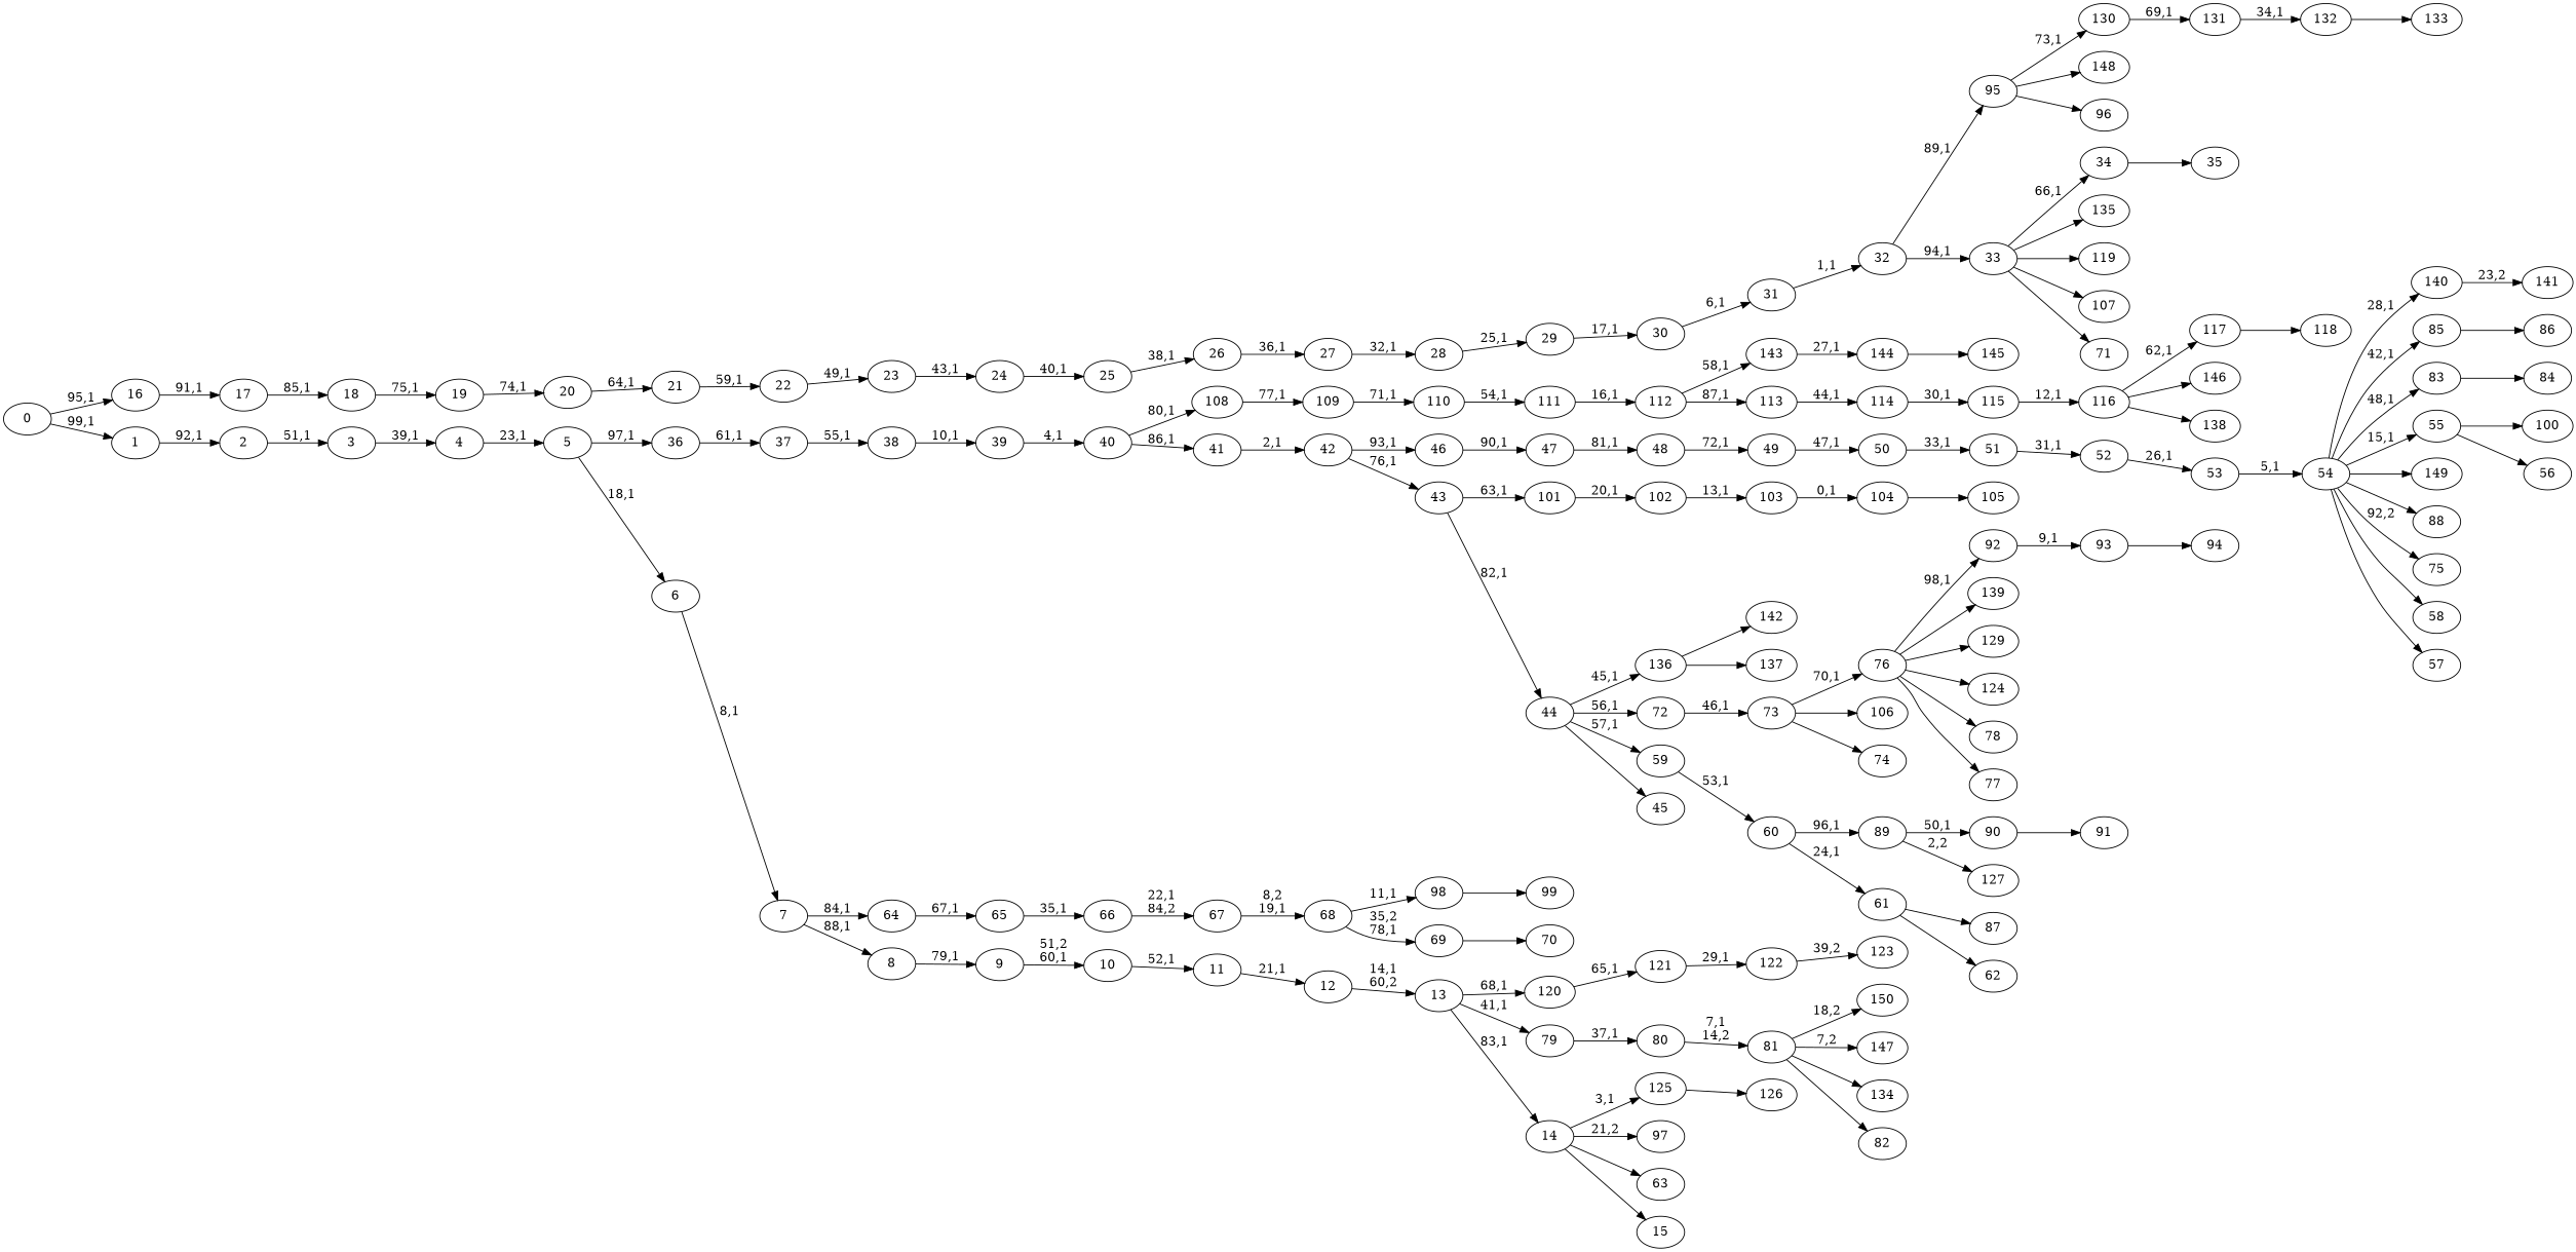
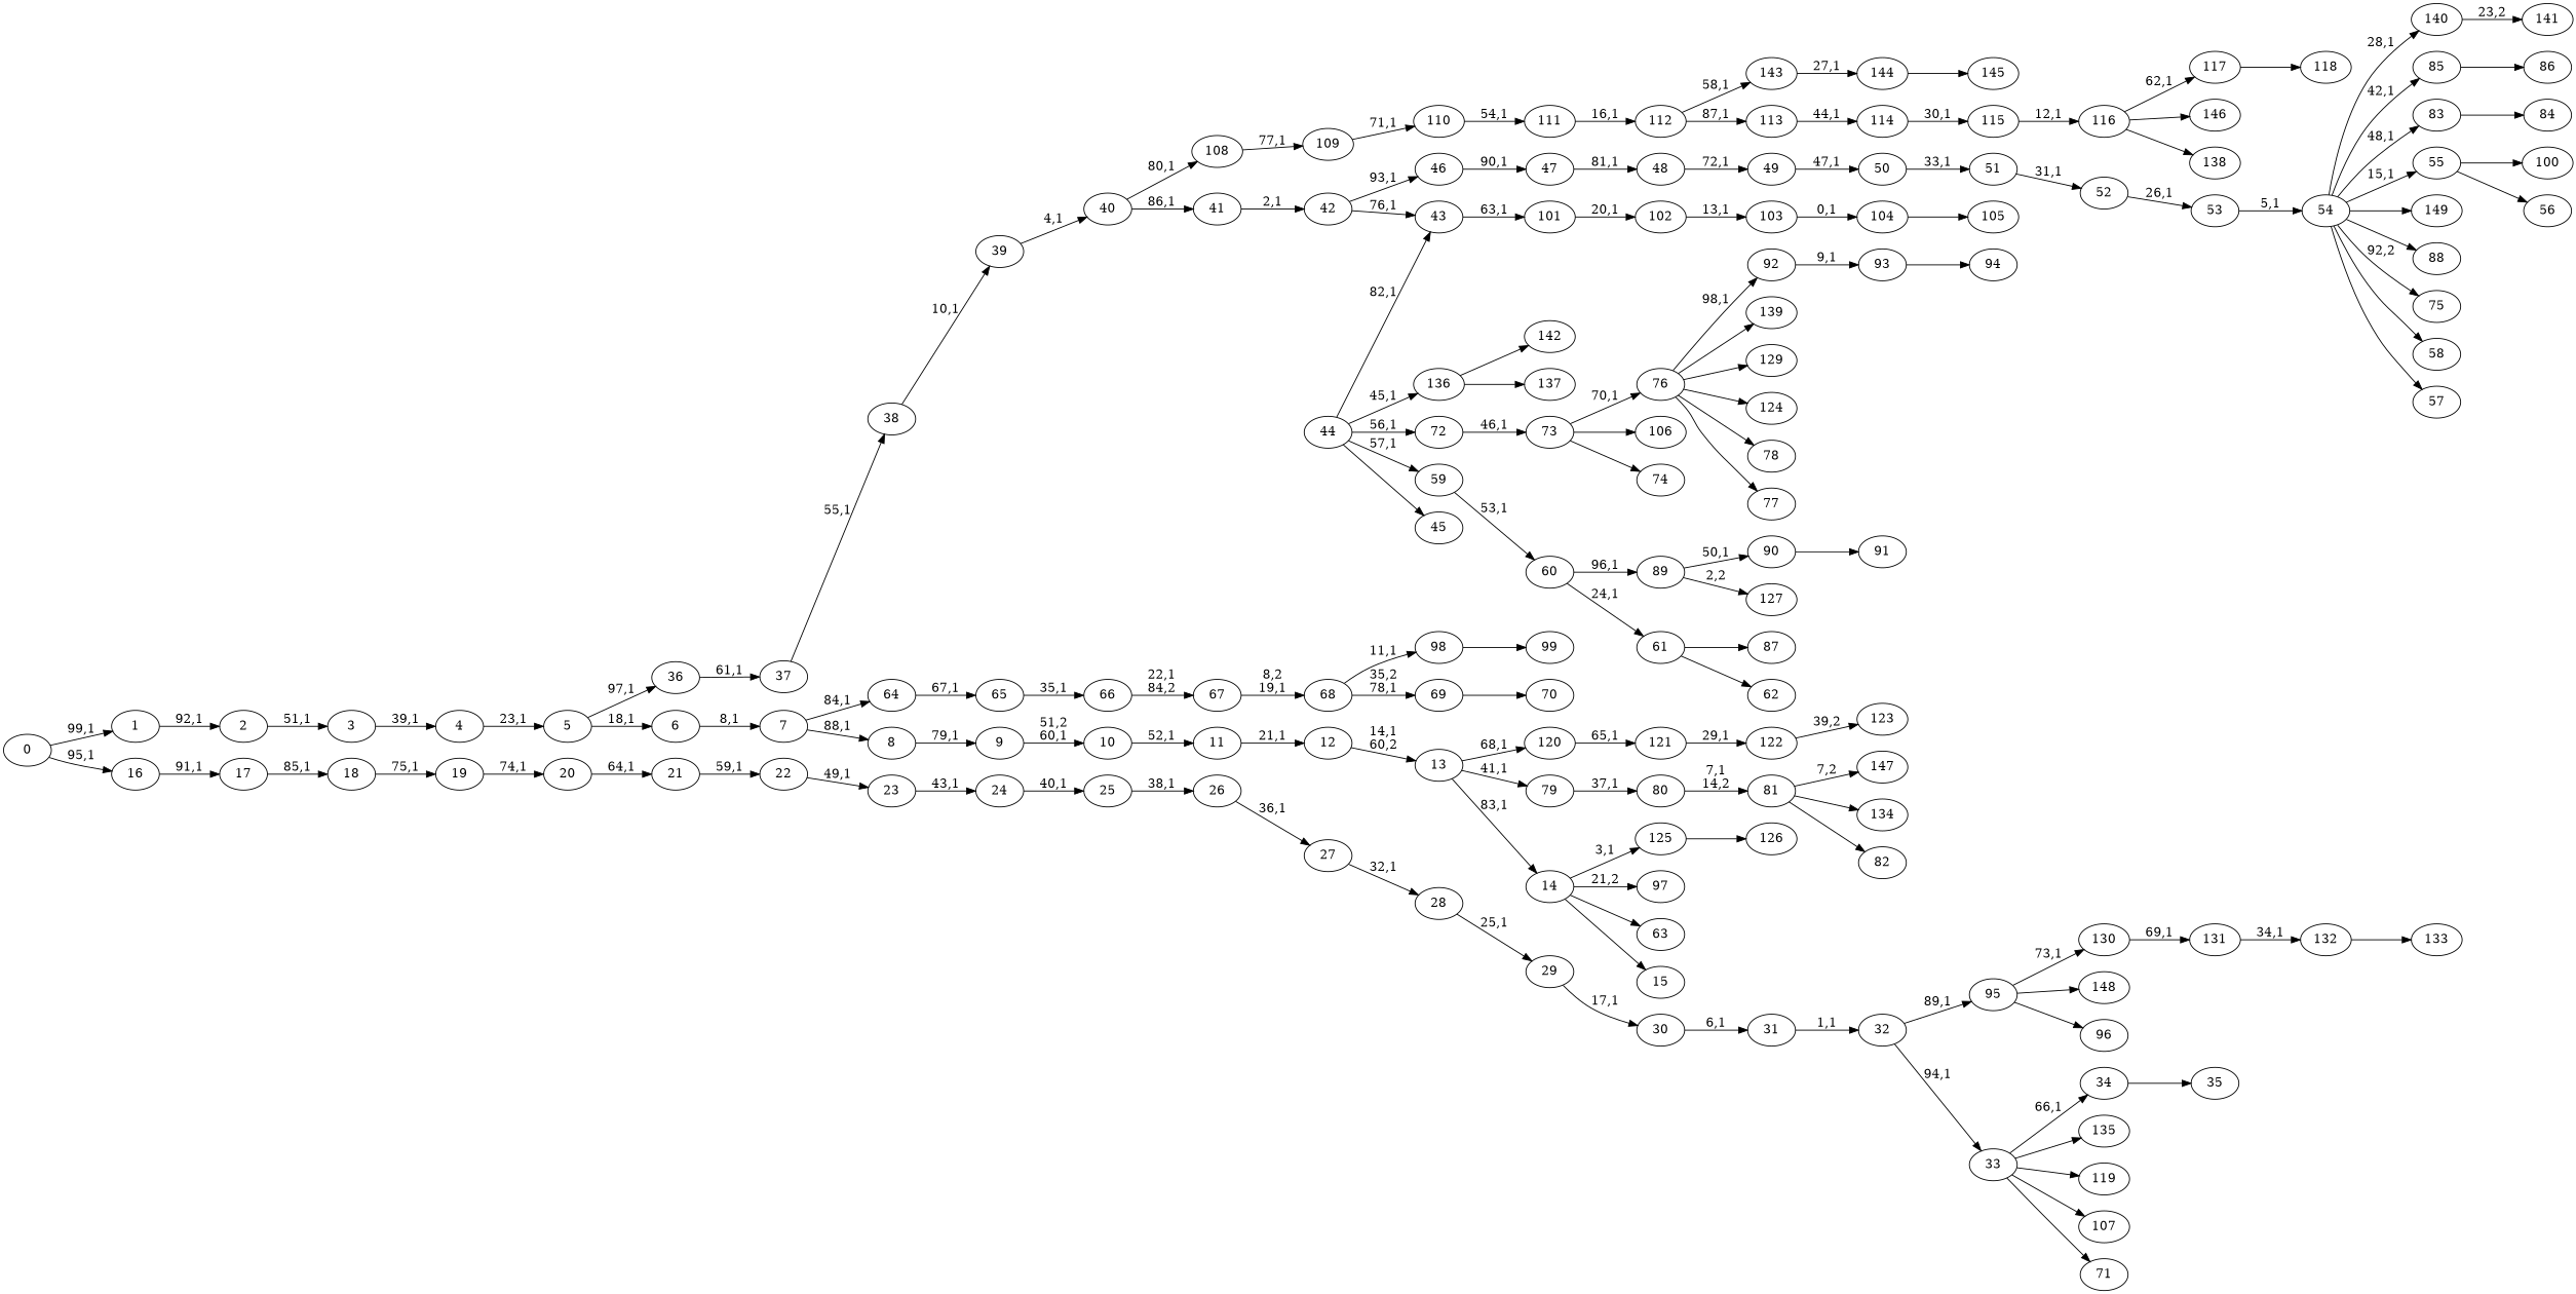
  digraph {
    rankdir=LR
    144
    145
    143
    140
    141
    136
    142
    137
    132
    133
    131
    130
    125
    126
    122
    123
    121
    120
    117
    118
    116
    146
    138
    115
    114
    113
    112
    111
    110
    109
    108
    104
    105
    103
    102
    101
    98
    99
    95
    148
    96
    93
    94
    92
    90
    91
    89
    127
    85
    86
    83
    84
    81
-   150
    147
    134
    82
    80
    79
    76
    139
    129
    124
    78
    77
    73
    106
    74
    72
    69
    70
    68
    67
    66
    65
    64
    61
    87
    62
    60
    59
    55
    100
    56
    54
    149
    88
    75
    58
    57
    53
    52
    51
    50
    49
    48
    47
    46
    44
    45
    43
    42
    41
    40
    39
    38
    37
    36
    34
    35
    33
    135
    119
    107
    71
    32
    31
    30
    29
    28
    27
    26
    25
    24
    23
    22
    21
    20
    19
    18
    17
    16
    14
    97
    63
    15
    13
    12
    11
    10
    9
    8
    7
    6
    5
    4
    3
    2
    1
    0
    144 -> 145
    143 -> 144 [label="27,1"]
    140 -> 141 [label="23,2"]
    136 -> 142
    136 -> 137
    132 -> 133
    131 -> 132 [label="34,1"]
    130 -> 131 [label="69,1"]
    125 -> 126
    122 -> 123 [label="39,2"]
    121 -> 122 [label="29,1"]
    120 -> 121 [label="65,1"]
    117 -> 118
    116 -> 117 [label="62,1"]
    116 -> 146
    116 -> 138
    115 -> 116 [label="12,1"]
    114 -> 115 [label="30,1"]
    113 -> 114 [label="44,1"]
    112 -> 143 [label="58,1"]
    112 -> 113 [label="87,1"]
    111 -> 112 [label="16,1"]
    110 -> 111 [label="54,1"]
    109 -> 110 [label="71,1"]
    108 -> 109 [label="77,1"]
    104 -> 105
    103 -> 104 [label="0,1"]
    102 -> 103 [label="13,1"]
    101 -> 102 [label="20,1"]
    98 -> 99
    95 -> 130 [label="73,1"]
    95 -> 148
    95 -> 96
    93 -> 94
    92 -> 93 [label="9,1"]
    90 -> 91
    89 -> 90 [label="50,1"]
    89 -> 127 [label="2,2"]
    85 -> 86
    83 -> 84
-   81 -> 150 [label="18,2"]
    81 -> 147 [label="7,2"]
    81 -> 134
    81 -> 82
    80 -> 81 [label="7,1\n14,2"]
    79 -> 80 [label="37,1"]
    76 -> 92 [label="98,1"]
    76 -> 139
    76 -> 129
    76 -> 124
    76 -> 78
    76 -> 77
    73 -> 76 [label="70,1"]
    73 -> 106
    73 -> 74
    72 -> 73 [label="46,1"]
    69 -> 70
    68 -> 98 [label="11,1"]
    68 -> 69 [label="35,2\n78,1"]
    67 -> 68 [label="8,2\n19,1"]
    66 -> 67 [label="22,1\n84,2"]
    65 -> 66 [label="35,1"]
    64 -> 65 [label="67,1"]
    61 -> 87
    61 -> 62
    60 -> 89 [label="96,1"]
    60 -> 61 [label="24,1"]
    59 -> 60 [label="53,1"]
    55 -> 100
    55 -> 56
    54 -> 140 [label="28,1"]
    54 -> 85 [label="42,1"]
    54 -> 83 [label="48,1"]
    54 -> 55 [label="15,1"]
    54 -> 149
    54 -> 88
    54 -> 75 [label="92,2"]
    54 -> 58
    54 -> 57
    53 -> 54 [label="5,1"]
    52 -> 53 [label="26,1"]
    51 -> 52 [label="31,1"]
    50 -> 51 [label="33,1"]
    49 -> 50 [label="47,1"]
    48 -> 49 [label="72,1"]
    47 -> 48 [label="81,1"]
    46 -> 47 [label="90,1"]
    44 -> 136 [label="45,1"]
    44 -> 72 [label="56,1"]
    44 -> 59 [label="57,1"]
    44 -> 45
    43 -> 101 [label="63,1"]
-   43 -> 44 [label="82,1"]
+   44 -> 43 [label="82,1"]
    42 -> 46 [label="93,1"]
    42 -> 43 [label="76,1"]
    41 -> 42 [label="2,1"]
    40 -> 108 [label="80,1"]
    40 -> 41 [label="86,1"]
    39 -> 40 [label="4,1"]
    38 -> 39 [label="10,1"]
    37 -> 38 [label="55,1"]
    36 -> 37 [label="61,1"]
    34 -> 35
    33 -> 34 [label="66,1"]
    33 -> 135
    33 -> 119
    33 -> 107
    33 -> 71
    32 -> 95 [label="89,1"]
    32 -> 33 [label="94,1"]
    31 -> 32 [label="1,1"]
    30 -> 31 [label="6,1"]
    29 -> 30 [label="17,1"]
    28 -> 29 [label="25,1"]
    27 -> 28 [label="32,1"]
    26 -> 27 [label="36,1"]
    25 -> 26 [label="38,1"]
    24 -> 25 [label="40,1"]
    23 -> 24 [label="43,1"]
    22 -> 23 [label="49,1"]
    21 -> 22 [label="59,1"]
    20 -> 21 [label="64,1"]
    19 -> 20 [label="74,1"]
    18 -> 19 [label="75,1"]
    17 -> 18 [label="85,1"]
    16 -> 17 [label="91,1"]
    14 -> 125 [label="3,1"]
    14 -> 97 [label="21,2"]
    14 -> 63
    14 -> 15
    13 -> 120 [label="68,1"]
    13 -> 79 [label="41,1"]
    13 -> 14 [label="83,1"]
    12 -> 13 [label="14,1\n60,2"]
    11 -> 12 [label="21,1"]
    10 -> 11 [label="52,1"]
    9 -> 10 [label="51,2\n60,1"]
    8 -> 9 [label="79,1"]
    7 -> 64 [label="84,1"]
    7 -> 8 [label="88,1"]
    6 -> 7 [label="8,1"]
    5 -> 36 [label="97,1"]
    5 -> 6 [label="18,1"]
    4 -> 5 [label="23,1"]
    3 -> 4 [label="39,1"]
    2 -> 3 [label="51,1"]
    1 -> 2 [label="92,1"]
    0 -> 16 [label="95,1"]
    0 -> 1 [label="99,1"]
  }
